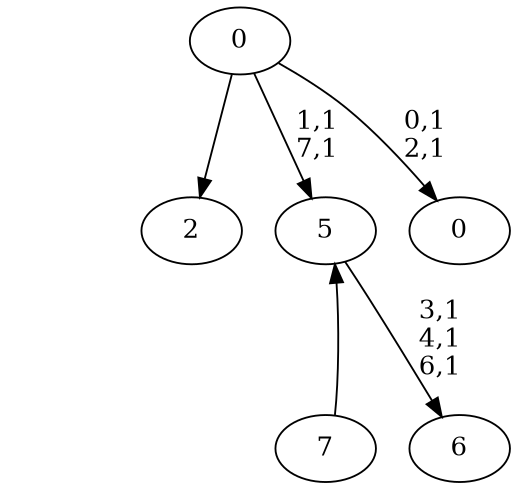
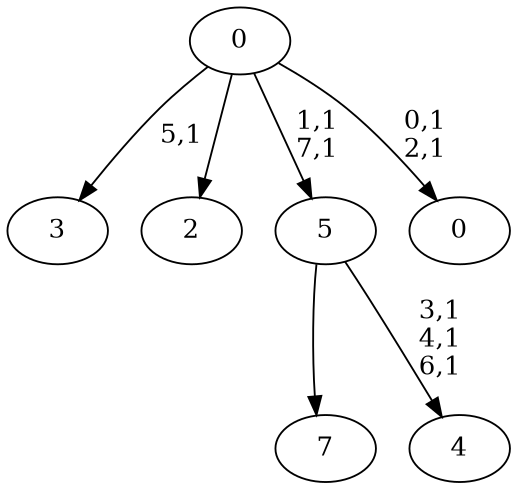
  digraph {
-   n1 [label=6]
+   n1 [label=4]
+   n2 [label=3]
    n3 [label=2]
    n4 [label=7]
    5
    n6 [label=0]
    0
    5 -> n1 [label="3,1\n4,1\n6,1"]
-   n4 -> 5
+   5 -> n4
+   0 -> n2 [label="5,1"]
    0 -> n3
    0 -> 5 [label="1,1\n7,1"]
    0 -> n6 [label="0,1\n2,1"]
  }
